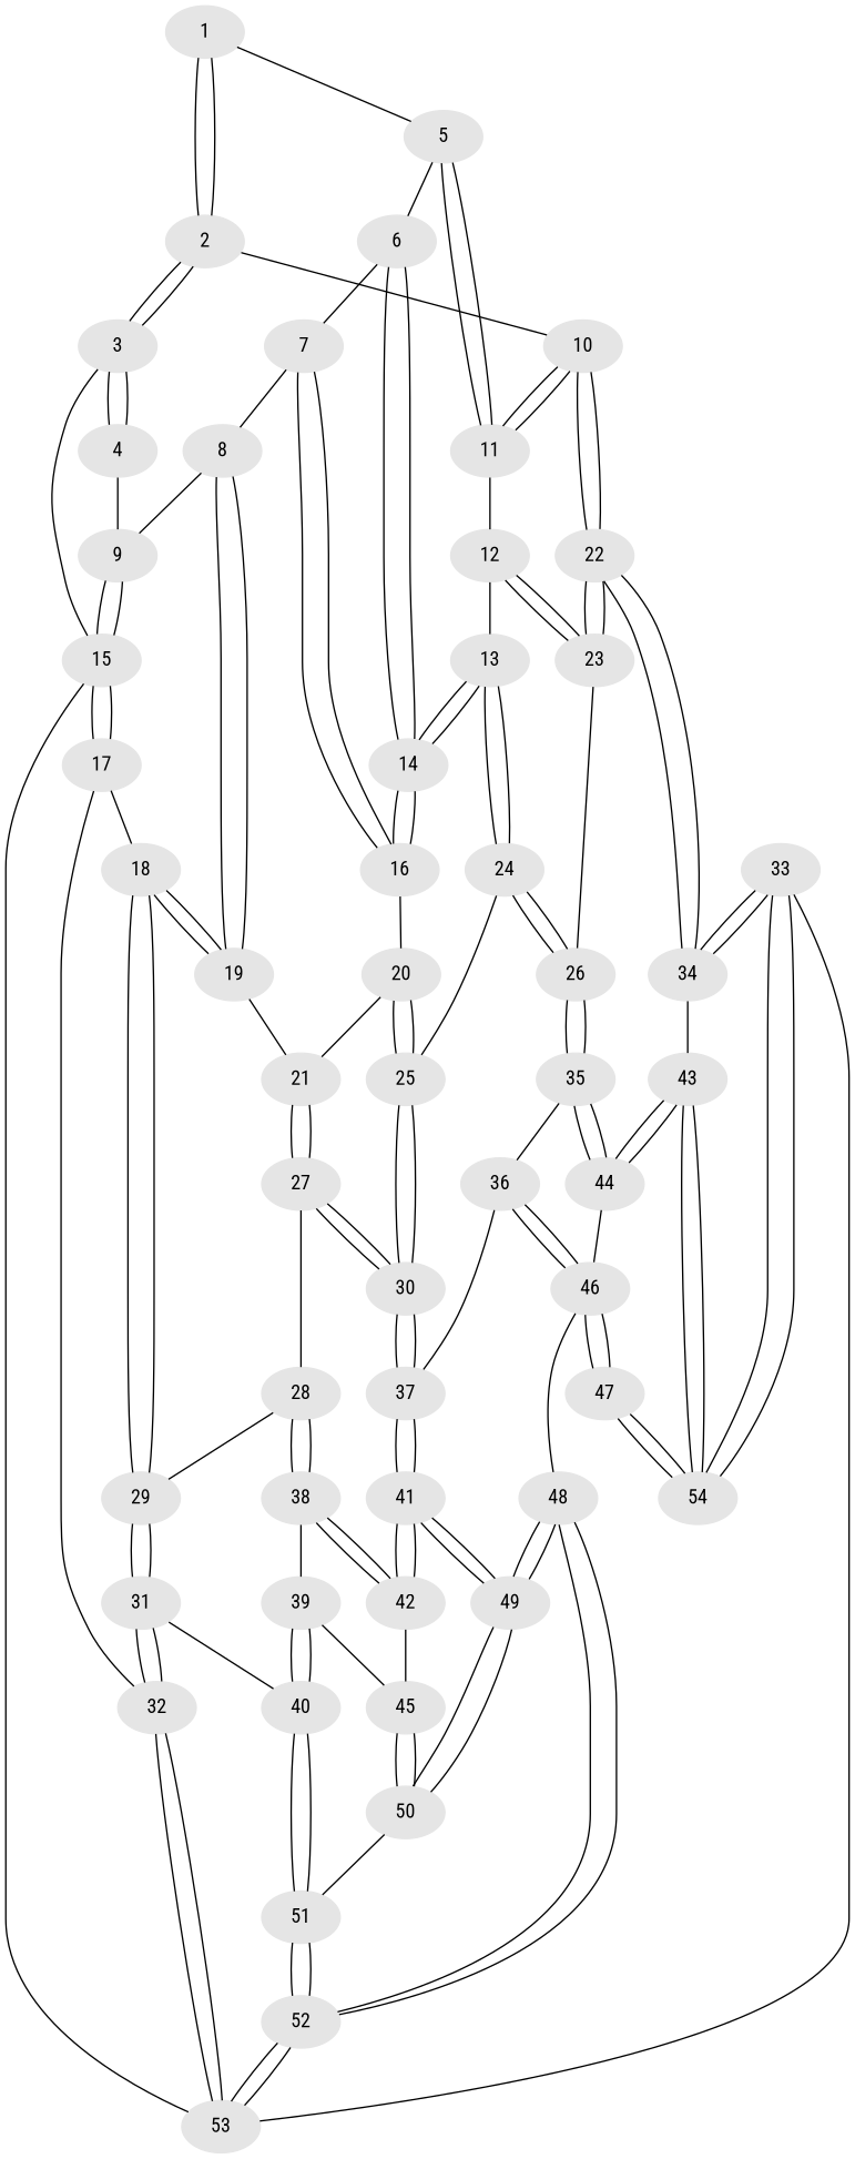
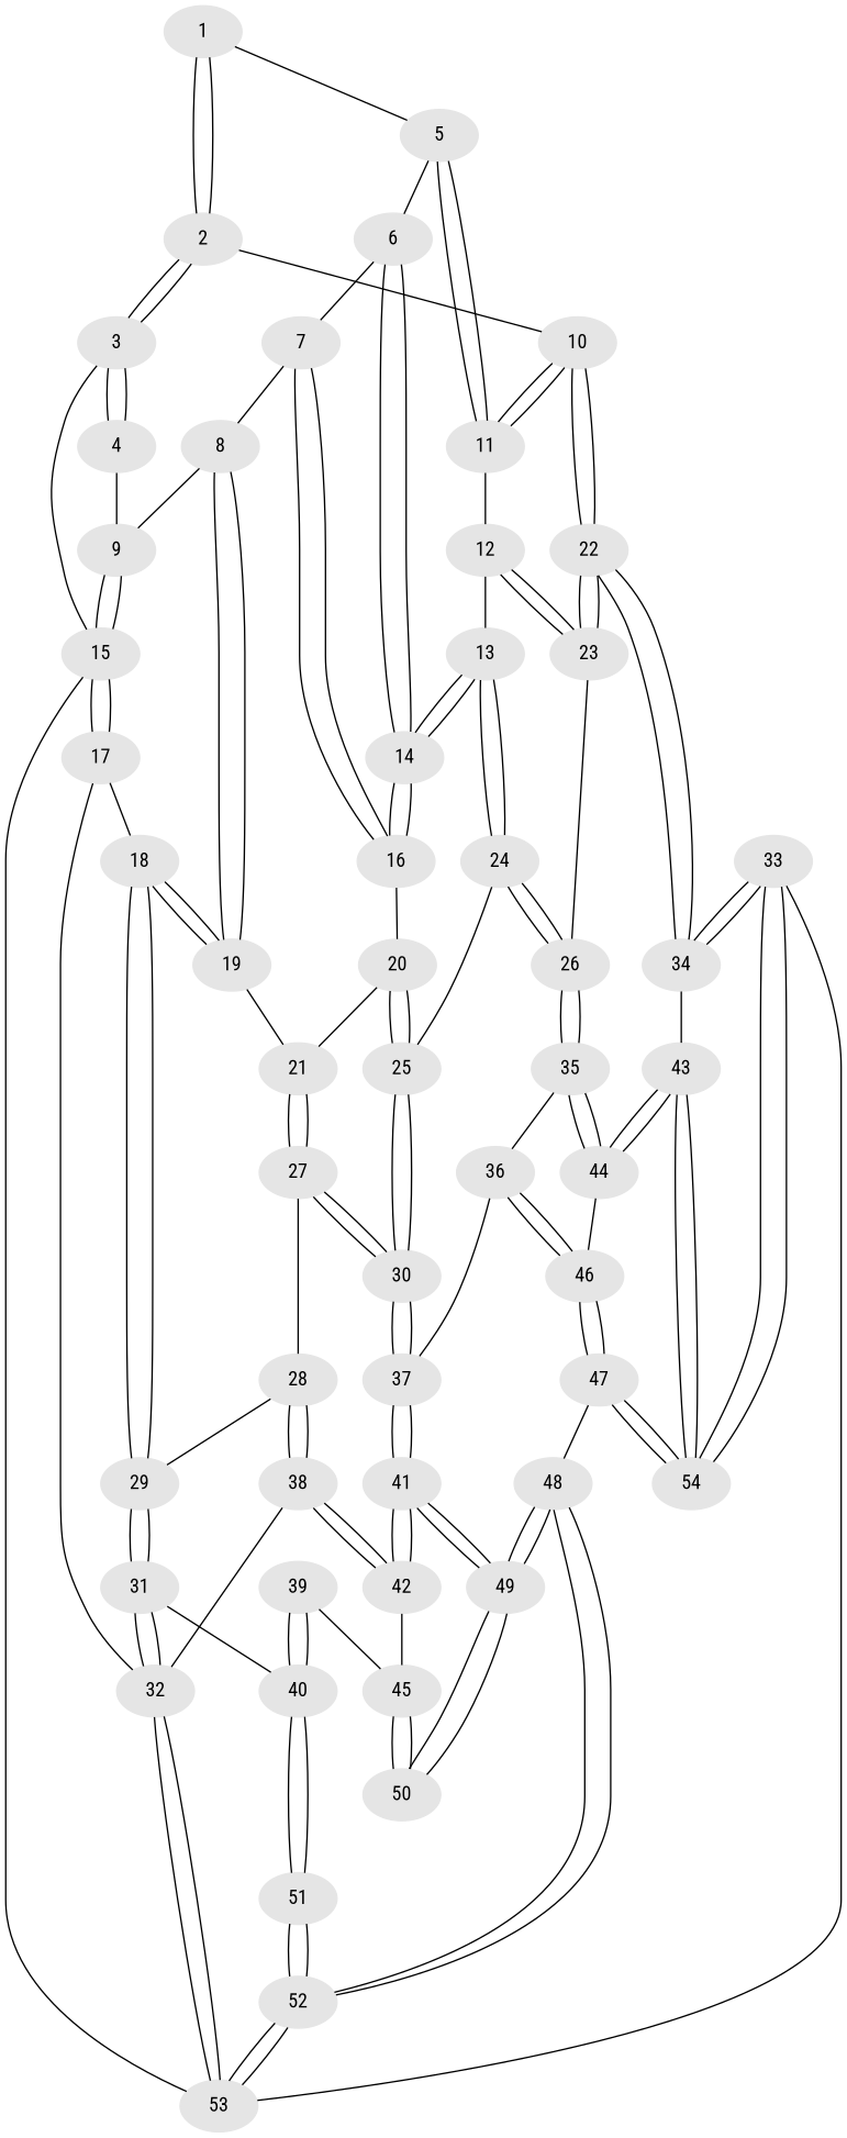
  graph {
    fontname="Roboto Condensed"
    node [color=gray90 fontname="Roboto Condensed" style=filled]
    edge [fontname="Roboto Condensed"]
    1
    2
    5
    3
    10
    6
    11
    4
    15
    22
    9
    17
    53
    33
    34
    54
    7
    14
    12
    8
    16
    19
    20
    21
    23
    13
    24
    26
    25
    18
    32
    29
    31
    27
    30
    28
    43
    35
    37
    36
    44
    38
    39
    42
    40
    41
    51
    46
    47
    49
    45
    50
    52
    48
    1 -- 2
    1 -- 2
    1 -- 5
    2 -- 3
    2 -- 3
    2 -- 10
    5 -- 6
    5 -- 11
    5 -- 11
    3 -- 4
    3 -- 4
    3 -- 15
    10 -- 11
    10 -- 11
    10 -- 22
    10 -- 22
    6 -- 7
    6 -- 14
    6 -- 14
    11 -- 12
    4 -- 9
    15 -- 17
    15 -- 17
    15 -- 53
    22 -- 34
    22 -- 34
    22 -- 23
    22 -- 23
    9 -- 15
    9 -- 15
    17 -- 18
    17 -- 32
    33 -- 53
    33 -- 34
    33 -- 34
    33 -- 54
    33 -- 54
    34 -- 43
    7 -- 8
    7 -- 16
    7 -- 16
    14 -- 16
    14 -- 16
    12 -- 23
    12 -- 23
    12 -- 13
    8 -- 9
    8 -- 19
    8 -- 19
    16 -- 20
    19 -- 21
    20 -- 21
    20 -- 25
    20 -- 25
    21 -- 27
    21 -- 27
    23 -- 26
    13 -- 14
    13 -- 14
    13 -- 24
    13 -- 24
    24 -- 26
    24 -- 26
    24 -- 25
    26 -- 35
    26 -- 35
    25 -- 30
    25 -- 30
    18 -- 19
    18 -- 19
    18 -- 29
    18 -- 29
    32 -- 53
    32 -- 53
    29 -- 31
    29 -- 31
    31 -- 32
    31 -- 32
    31 -- 40
    27 -- 30
    27 -- 30
    27 -- 28
    30 -- 37
    30 -- 37
    28 -- 29
    28 -- 38
    28 -- 38
    43 -- 54
    43 -- 54
    43 -- 44
    43 -- 44
    35 -- 36
    35 -- 44
    35 -- 44
    37 -- 41
    37 -- 41
    36 -- 37
    36 -- 46
    36 -- 46
    44 -- 46
-   38 -- 39
+   38 -- 32
    38 -- 42
    38 -- 42
    39 -- 40
    39 -- 40
    39 -- 45
    42 -- 45
    40 -- 51
    40 -- 51
    41 -- 42
    41 -- 42
    41 -- 49
    41 -- 49
    51 -- 52
    51 -- 52
    46 -- 47
    46 -- 47
    47 -- 54
    47 -- 54
-   46 -- 48
+   47 -- 48
    49 -- 50
    49 -- 50
    45 -- 50
    45 -- 50
-   50 -- 51
    52 -- 53
    52 -- 53
    48 -- 49
    48 -- 49
    48 -- 52
    48 -- 52
  }
